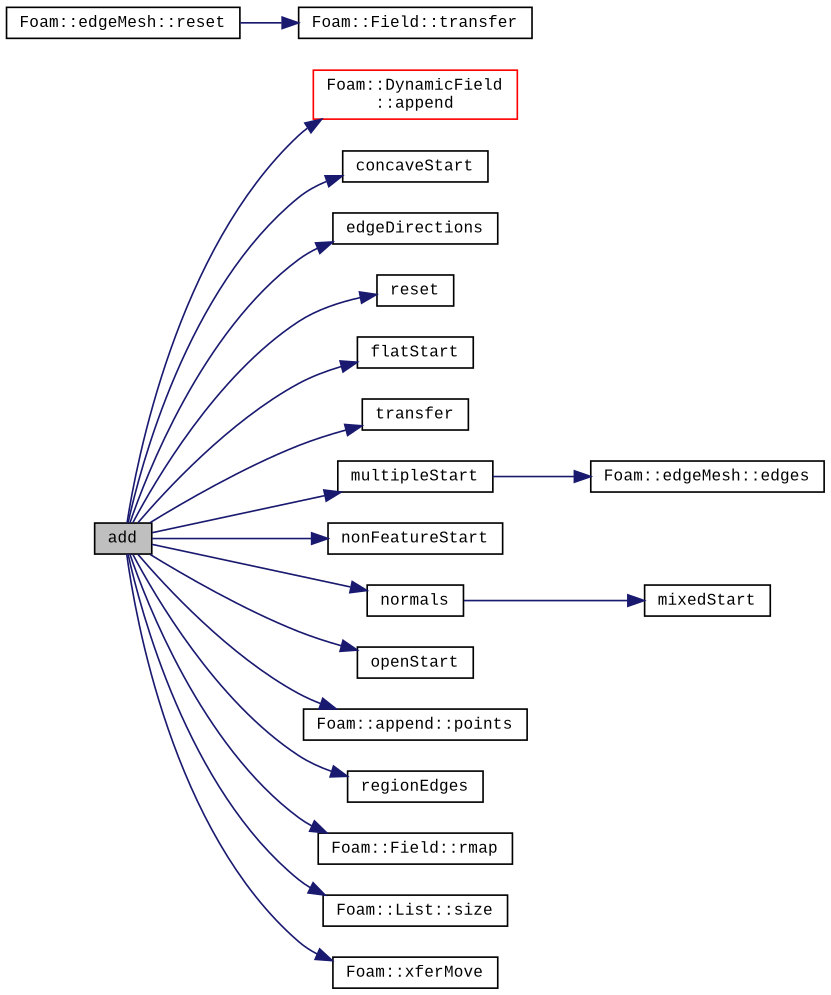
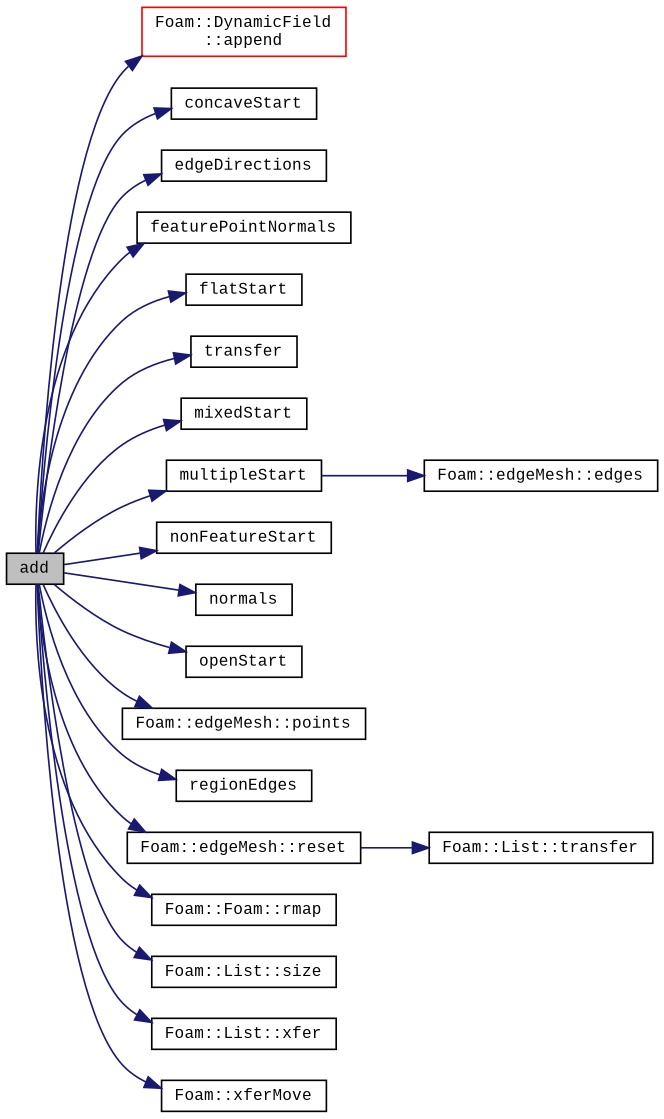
  digraph {
    fontname="Liberation Mono"
    rankdir=LR
    node [color=black fontname="Liberation Mono" fontsize=10 shape=record]
    edge [color=midnightblue fontname="Liberation Mono" fontsize=10 labelfontname=FreeSans labelfontsize=10 style=solid]
    n1 [fillcolor=grey75 fontcolor=black height=0.2 label=add style=filled width=0.4]
    n2 [color=red height=0.2 label="Foam::DynamicField\l::append" width=0.4]
    n3 [height=0.2 label=concaveStart width=0.4]
    n4 [height=0.2 label=edgeDirections width=0.4]
-   n5 [height=0.2 label=reset width=0.4]
+   n5 [height=0.2 label=featurePointNormals width=0.4]
    n6 [height=0.2 label=flatStart width=0.4]
    n7 [height=0.2 label=transfer width=0.4]
    n8 [height=0.2 label=mixedStart width=0.4]
    n9 [height=0.2 label=multipleStart width=0.4]
    n10 [height=0.2 label=nonFeatureStart width=0.4]
    n11 [height=0.2 label=normals width=0.4]
    n12 [height=0.2 label=openStart width=0.4]
-   n13 [height=0.2 label="Foam::append::points" width=0.4]
+   n13 [height=0.2 label="Foam::edgeMesh::points" width=0.4]
    n14 [height=0.2 label=regionEdges width=0.4]
    n15 [height=0.2 label="Foam::edgeMesh::reset" width=0.4]
-   n16 [height=0.2 label="Foam::Field::rmap" width=0.4]
+   n16 [height=0.2 label="Foam::Foam::rmap" width=0.4]
    n17 [height=0.2 label="Foam::List::size" width=0.4]
+   n18 [height=0.2 label="Foam::List::xfer" width=0.4]
    n19 [height=0.2 label="Foam::xferMove" width=0.4]
    n20 [height=0.2 label="Foam::edgeMesh::edges" width=0.4]
-   n21 [height=0.2 label="Foam::Field::transfer" width=0.4]
+   n21 [height=0.2 label="Foam::List::transfer" width=0.4]
    n1 -> n2
    n1 -> n3
    n1 -> n4
    n1 -> n5
    n1 -> n6
    n1 -> n7
-   n11 -> n8
+   n1 -> n8
    n1 -> n9
    n1 -> n10
    n1 -> n11
    n1 -> n12
    n1 -> n13
    n1 -> n14
+   n1 -> n15
    n1 -> n16
    n1 -> n17
+   n1 -> n18
    n1 -> n19
    n9 -> n20
    n15 -> n21
  }
